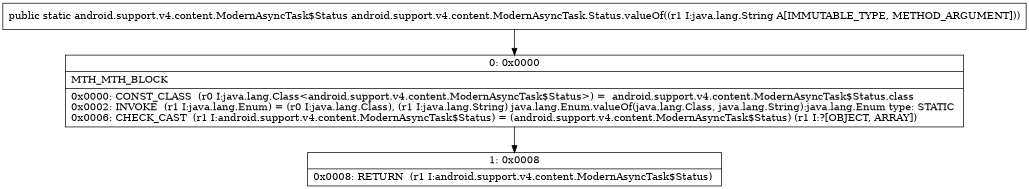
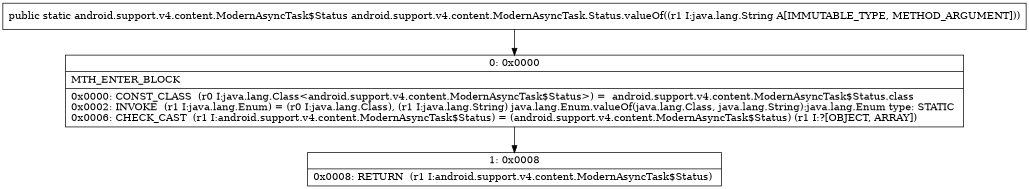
  digraph {
    node [shape=record]
-   n1 [label="{0\:\ 0x0000|MTH_MTH_BLOCK\l|0x0000: CONST_CLASS  (r0 I:java.lang.Class\<android.support.v4.content.ModernAsyncTask$Status\>) =  android.support.v4.content.ModernAsyncTask$Status.class \l0x0002: INVOKE  (r1 I:java.lang.Enum) = (r0 I:java.lang.Class), (r1 I:java.lang.String) java.lang.Enum.valueOf(java.lang.Class, java.lang.String):java.lang.Enum type: STATIC \l0x0006: CHECK_CAST  (r1 I:android.support.v4.content.ModernAsyncTask$Status) = (android.support.v4.content.ModernAsyncTask$Status) (r1 I:?[OBJECT, ARRAY]) \l}"]
+   n1 [label="{0\:\ 0x0000|MTH_ENTER_BLOCK\l|0x0000: CONST_CLASS  (r0 I:java.lang.Class\<android.support.v4.content.ModernAsyncTask$Status\>) =  android.support.v4.content.ModernAsyncTask$Status.class \l0x0002: INVOKE  (r1 I:java.lang.Enum) = (r0 I:java.lang.Class), (r1 I:java.lang.String) java.lang.Enum.valueOf(java.lang.Class, java.lang.String):java.lang.Enum type: STATIC \l0x0006: CHECK_CAST  (r1 I:android.support.v4.content.ModernAsyncTask$Status) = (android.support.v4.content.ModernAsyncTask$Status) (r1 I:?[OBJECT, ARRAY]) \l}"]
    n2 [label="{1\:\ 0x0008|0x0008: RETURN  (r1 I:android.support.v4.content.ModernAsyncTask$Status) \l}"]
    n3 [label="{public static android.support.v4.content.ModernAsyncTask$Status android.support.v4.content.ModernAsyncTask.Status.valueOf((r1 I:java.lang.String A[IMMUTABLE_TYPE, METHOD_ARGUMENT])) }"]
    n1 -> n2
    n3 -> n1
  }
